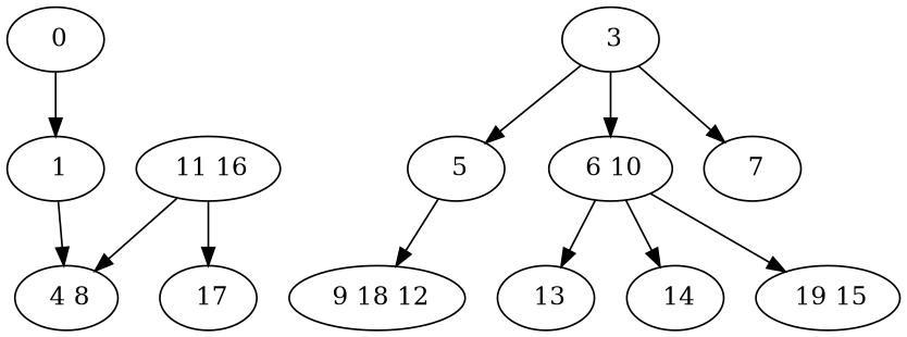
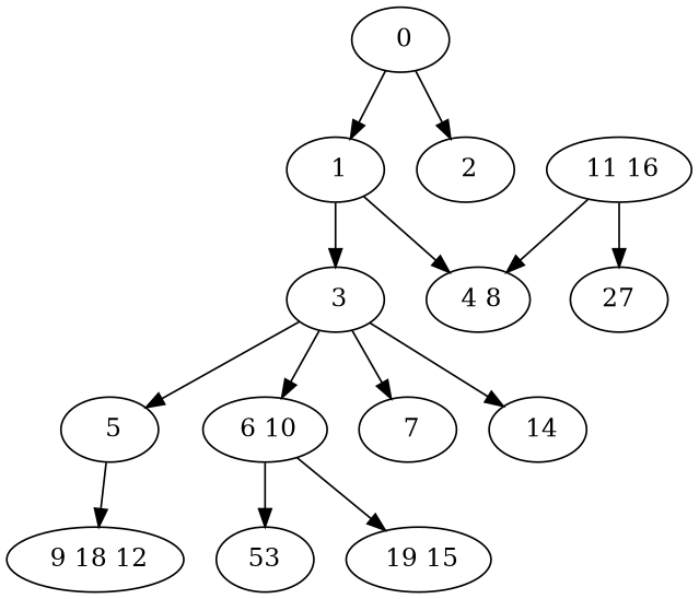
  digraph {
    " 0"
    " 1"
+   " 2"
    " 3"
    " 4 8"
    " 5"
    " 6 10"
    " 7"
    " 9 18 12"
-   " 13"
+   " 13" [label=53]
    " 14"
    " 19 15"
    " 11 16"
-   " 17"
+   " 17" [label=27]
    " 0" -> " 1"
+   " 0" -> " 2"
+   " 1" -> " 3"
    " 1" -> " 4 8"
    " 3" -> " 5"
    " 3" -> " 6 10"
    " 3" -> " 7"
    " 5" -> " 9 18 12"
    " 6 10" -> " 13"
-   " 6 10" -> " 14"
+   " 3" -> " 14"
    " 6 10" -> " 19 15"
    " 11 16" -> " 4 8"
    " 11 16" -> " 17"
  }
